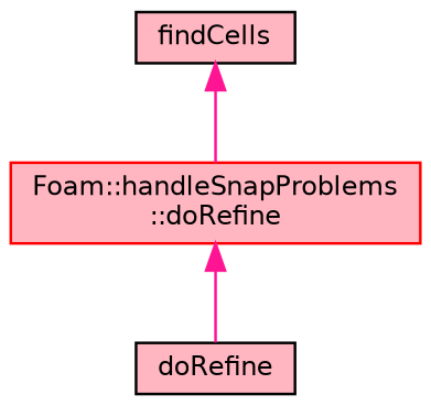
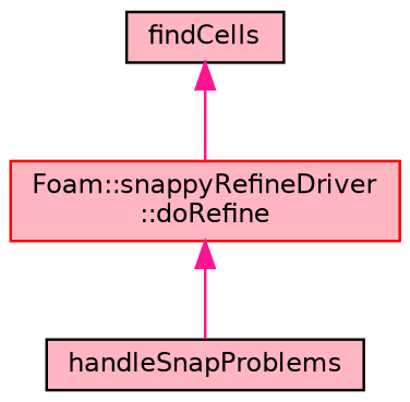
  digraph {
    rankdir=TB
    node [color=black fillcolor=lightpink fontname=Helvetica fontsize=10 shape=record style=filled]
    edge [color=deeppink dir=back fontname=Helvetica fontsize=10 labelfontname=Helvetica labelfontsize=10 style=solid]
    n1 [fontcolor=black height=0.2 label=findCells width=0.4]
-   n2 [color=red height=0.2 label="Foam::handleSnapProblems\l::doRefine" width=0.4]
-   n3 [height=0.2 label=doRefine width=0.4]
+   n2 [color=red height=0.2 label="Foam::snappyRefineDriver\l::doRefine" width=0.4]
+   n3 [height=0.2 label=handleSnapProblems width=0.4]
    n1 -> n2
    n2 -> n3
  }
